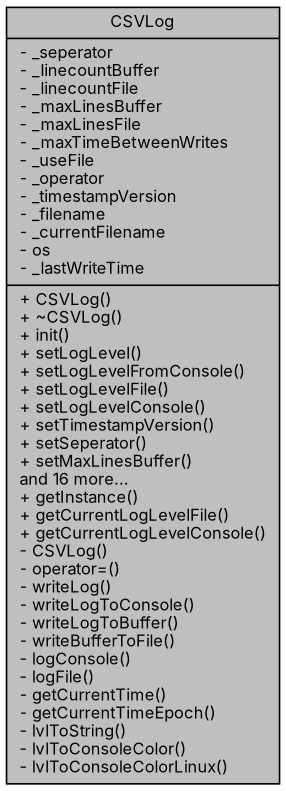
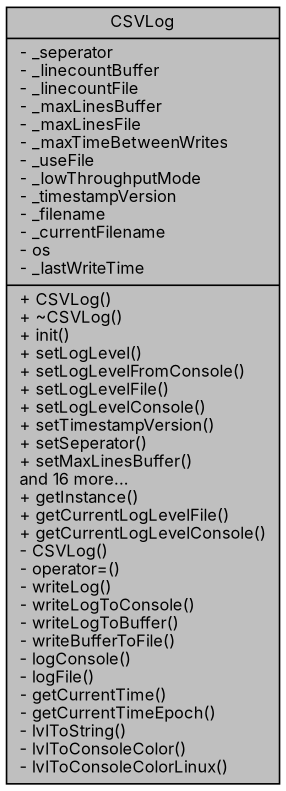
  digraph {
    fontname=Inter
-   n1 [color=black fillcolor=grey75 fontcolor=black fontname=Inter fontsize=10 height=0.2 label="{CSVLog\n|- _seperator\l- _linecountBuffer\l- _linecountFile\l- _maxLinesBuffer\l- _maxLinesFile\l- _maxTimeBetweenWrites\l- _useFile\l- _operator\l- _timestampVersion\l- _filename\l- _currentFilename\l- os\l- _lastWriteTime\l|+ CSVLog()\l+ ~CSVLog()\l+ init()\l+ setLogLevel()\l+ setLogLevelFromConsole()\l+ setLogLevelFile()\l+ setLogLevelConsole()\l+ setTimestampVersion()\l+ setSeperator()\l+ setMaxLinesBuffer()\land 16 more...\l+ getInstance()\l+ getCurrentLogLevelFile()\l+ getCurrentLogLevelConsole()\l- CSVLog()\l- operator=()\l- writeLog()\l- writeLogToConsole()\l- writeLogToBuffer()\l- writeBufferToFile()\l- logConsole()\l- logFile()\l- getCurrentTime()\l- getCurrentTimeEpoch()\l- lvlToString()\l- lvlToConsoleColor()\l- lvlToConsoleColorLinux()\l}" shape=record style=filled width=0.4]
+   n1 [color=black fillcolor=grey75 fontcolor=black fontname=Inter fontsize=10 height=0.2 label="{CSVLog\n|- _seperator\l- _linecountBuffer\l- _linecountFile\l- _maxLinesBuffer\l- _maxLinesFile\l- _maxTimeBetweenWrites\l- _useFile\l- _lowThroughputMode\l- _timestampVersion\l- _filename\l- _currentFilename\l- os\l- _lastWriteTime\l|+ CSVLog()\l+ ~CSVLog()\l+ init()\l+ setLogLevel()\l+ setLogLevelFromConsole()\l+ setLogLevelFile()\l+ setLogLevelConsole()\l+ setTimestampVersion()\l+ setSeperator()\l+ setMaxLinesBuffer()\land 16 more...\l+ getInstance()\l+ getCurrentLogLevelFile()\l+ getCurrentLogLevelConsole()\l- CSVLog()\l- operator=()\l- writeLog()\l- writeLogToConsole()\l- writeLogToBuffer()\l- writeBufferToFile()\l- logConsole()\l- logFile()\l- getCurrentTime()\l- getCurrentTimeEpoch()\l- lvlToString()\l- lvlToConsoleColor()\l- lvlToConsoleColorLinux()\l}" shape=record style=filled width=0.4]
  }
